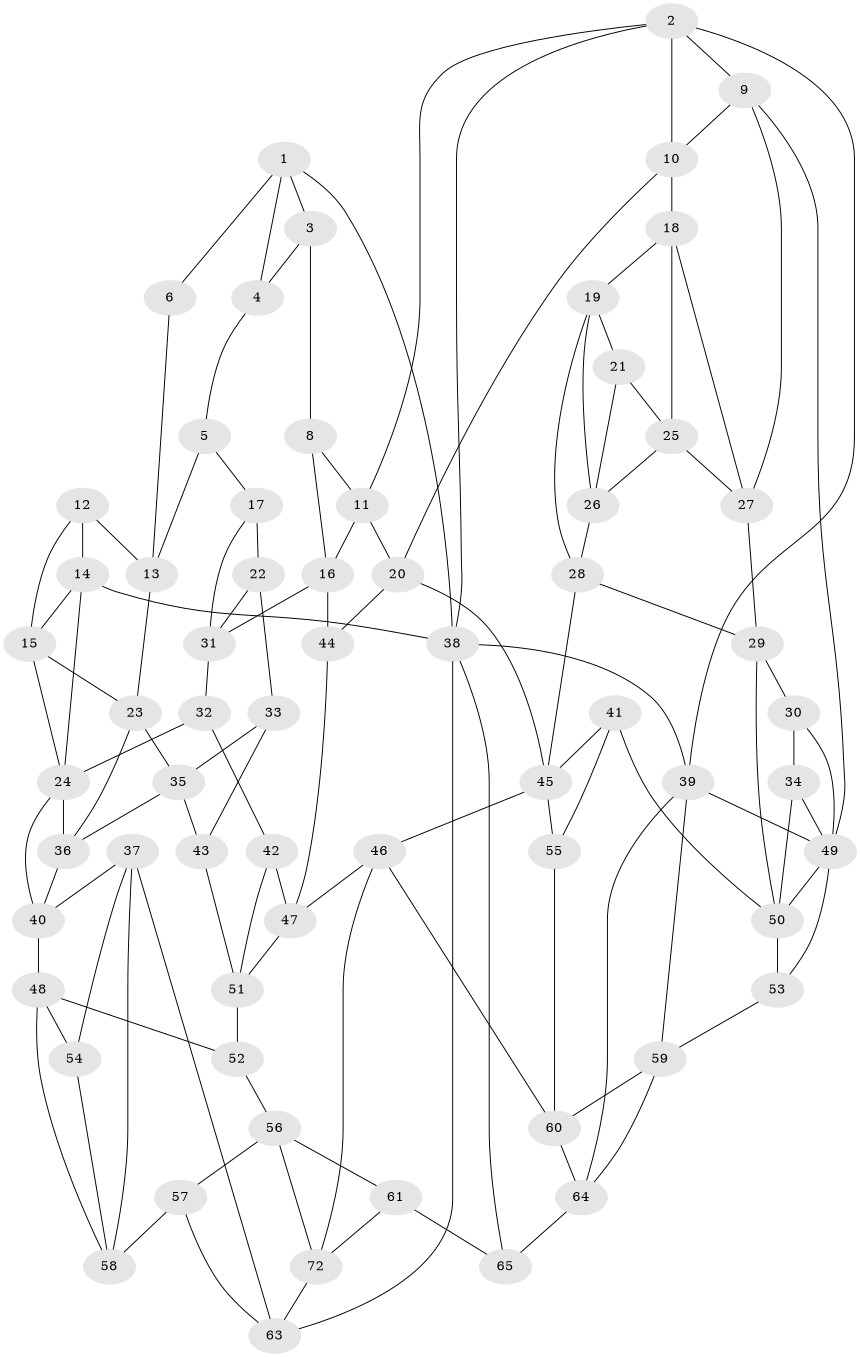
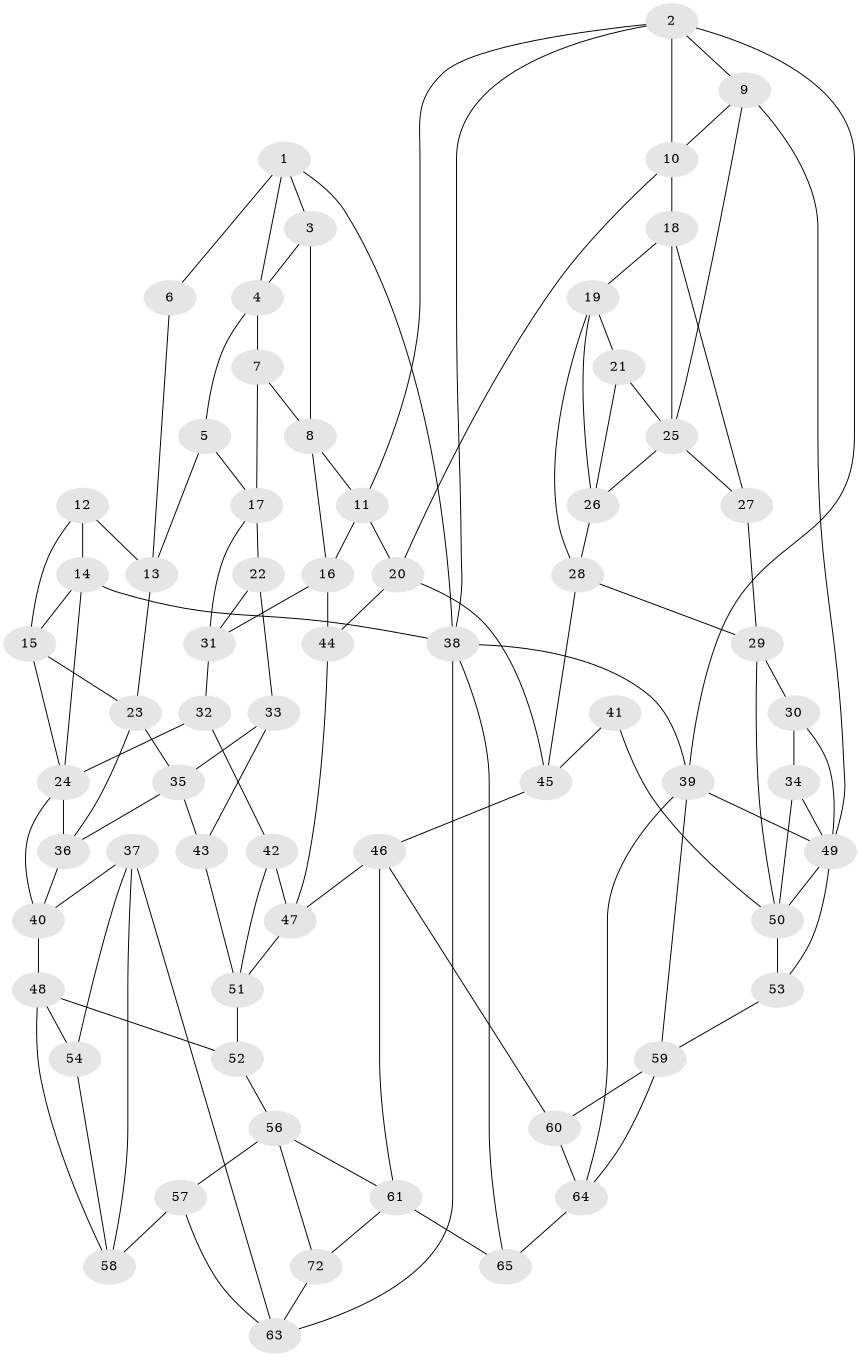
  graph {
    node [color=gray90 style=filled]
    edge [weight=1.0]
    1
    3
    4
    6
    38
    8
    5
+   7
    13
    39
    63
    65
    2
    9
    10
    11
    27
    49
    18
    20
    16
    59
    64
    17
    23
    31
    22
    44
    29
    50
    53
    19
    25
    45
    12
    14
    15
    24
    35
    36
    40
    32
    47
    33
    21
    26
    28
-   55
    46
    43
    48
    30
    34
    42
    51
    37
    54
    58
    60
    52
    41
    61
    n63 [label=72]
    56
    57
    1 -- 3
    1 -- 4
    1 -- 6
    1 -- 38
    3 -- 4
    3 -- 8
    4 -- 5
+   4 -- 7
    6 -- 13
    38 -- 39
    38 -- 63
    38 -- 65
    8 -- 11
    8 -- 16
    5 -- 13
    5 -- 17
+   7 -- 8
+   7 -- 17
    13 -- 23
    39 -- 49
    39 -- 59
    39 -- 64
    2 -- 38
    2 -- 39
    2 -- 9
    2 -- 10
    2 -- 11
    9 -- 10
-   9 -- 27
+   9 -- 25
    9 -- 49
    10 -- 18
    10 -- 20
    11 -- 20
    11 -- 16
    27 -- 29
    49 -- 50
    49 -- 53
    18 -- 27
    18 -- 19
    18 -- 25
    20 -- 44
    20 -- 45
    16 -- 31
    16 -- 44
    59 -- 64
    59 -- 60
    64 -- 65
    17 -- 31
    17 -- 22
    23 -- 35
    23 -- 36
    31 -- 32
    22 -- 31
    22 -- 33
    44 -- 47
    29 -- 50
    29 -- 30
    50 -- 53
    53 -- 59
    19 -- 21
    19 -- 26
    19 -- 28
    25 -- 27
    25 -- 26
-   45 -- 55
    45 -- 46
    12 -- 13
    12 -- 14
    12 -- 15
    14 -- 38
    14 -- 15
    14 -- 24
    15 -- 23
    15 -- 24
    24 -- 36
    24 -- 40
    35 -- 36
    35 -- 43
    36 -- 40
    40 -- 48
    32 -- 24
    32 -- 42
    47 -- 51
    33 -- 35
    33 -- 43
    21 -- 25
    21 -- 26
    26 -- 28
    28 -- 29
    28 -- 45
-   55 -- 60
    46 -- 47
    46 -- 60
-   46 -- n63
+   46 -- 61
    43 -- 51
    48 -- 54
    48 -- 58
    48 -- 52
    30 -- 49
    30 -- 34
    34 -- 49
    34 -- 50 [weight=2.0]
    42 -- 47 [weight=2.0]
    42 -- 51
    51 -- 52
    37 -- 63
    37 -- 40
    37 -- 54
    37 -- 58
    54 -- 58
    60 -- 64
    52 -- 56
    41 -- 50
    41 -- 45 [weight=2.0]
-   41 -- 55
    61 -- 65
    61 -- n63
    n63 -- 63
    56 -- 61
    56 -- n63
    56 -- 57
    57 -- 63
    57 -- 58
  }
